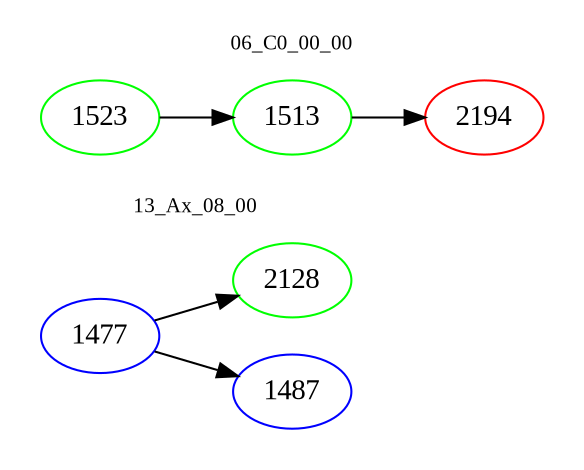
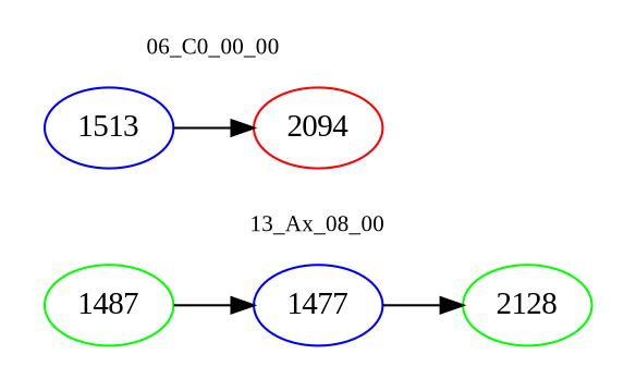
  digraph {
    fontname="Liberation Serif"
    rankdir=LR
    node [color=green fontname="Liberation Serif"]
    edge [color=black fontname="Liberation Serif"]
-   n1 [color=blue label=1487]
+   n1 [label=1487]
    n2 [color=blue label=1477]
    n3 [label=2128]
-   n4 [label=1523]
-   n5 [label=1513]
-   n6 [color=red label=2194]
+   n5 [color=blue label=1513]
+   n6 [color=red label=2094]
    subgraph cluster_1 {
      color=white
      fontsize=10
      label="13_Ax_08_00"
      n1
      n2
      n3
    }
    subgraph cluster_2 {
      color=white
      fontsize=10
      label="06_C0_00_00"
-     n4
      n5
      n6
    }
-   n2 -> n1
+   n1 -> n2
    n2 -> n3
-   n4 -> n5
    n5 -> n6
  }
